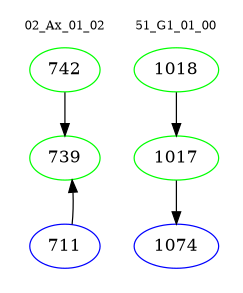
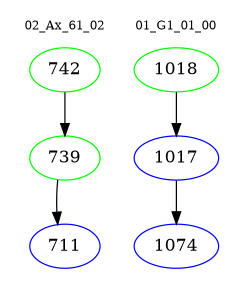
  digraph {
    node [color=green]
    edge [color=black]
    n1 [label=742]
    n2 [label=739]
    n3 [color=blue label=711]
    n4 [label=1018]
-   n5 [label=1017]
+   n5 [color=blue label=1017]
    n6 [color=blue label=1074]
    subgraph cluster_1 {
      color=white
      fontsize=10
-     label="02_Ax_01_02"
+     label="02_Ax_61_02"
      n1
      n2
      n3
    }
    subgraph cluster_2 {
      color=white
      fontsize=10
-     label="51_G1_01_00"
+     label="01_G1_01_00"
      n4
      n5
      n6
    }
    n1 -> n2
-   n3 -> n2
+   n2 -> n3
    n4 -> n5
    n5 -> n6
  }
